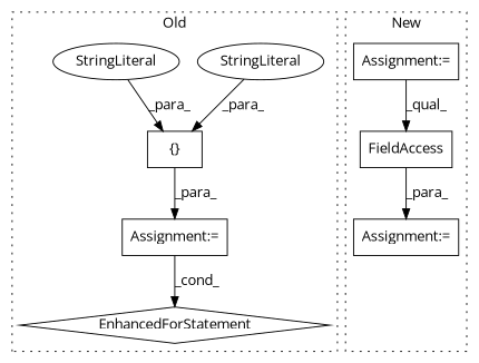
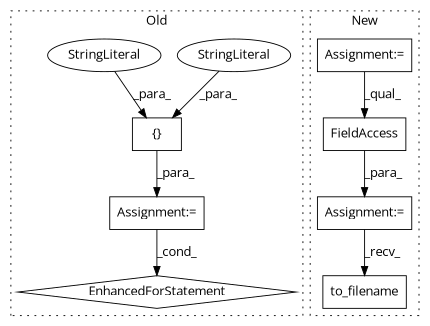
  digraph {
    fontname="Open Sans"
    node [a=7 l=1 shape=box fontname="Open Sans"]
    edge [fontname="Open Sans"]
    n1 [a=4 l="1,1" label="{}" s="958,981"]
    n2 [label="Assignment:=" s=945]
    n3 [a=70 l="53,2" label=EnhancedForStatement s="1011,1090" shape=diamond]
    n4 [a=45 l=14 label=StringLiteral s=959 shape=ellipse]
    n5 [a=45 l=7 label=StringLiteral s=974 shape=ellipse]
+   n6 [a=32 l="12,2" label=to_filename s="1256,1370"]
    n7 [label="Assignment:=" s=1064]
    n8 [a=22 l=17 label=FieldAccess s=1222]
    n9 [label="Assignment:=" s=1221]
    subgraph cluster_1 {
      label=Old
      style=dotted
      n1
      n2
      n3
      n4
      n5
    }
    subgraph cluster_2 {
      label=New
      style=dotted
+     n6
      n7
      n8
      n9
    }
    n1 -> n2 [label=_para_]
    n2 -> n3 [label=_cond_]
    n4 -> n1 [label=_para_]
    n5 -> n1 [label=_para_]
    n7 -> n8 [label=_qual_]
    n8 -> n9 [label=_para_]
+   n9 -> n6 [label=_recv_]
  }
